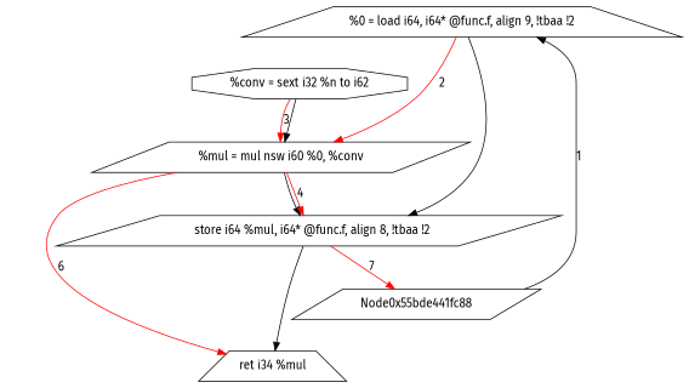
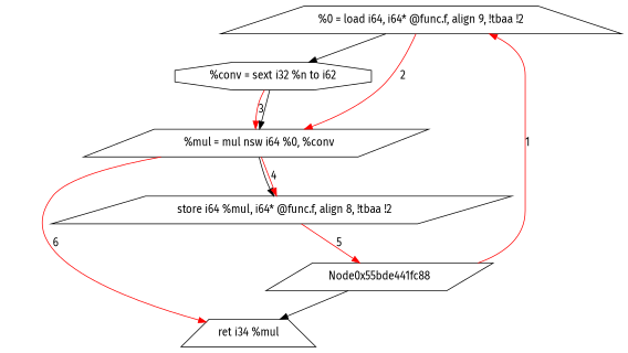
  digraph {
    fontname="Fira Sans"
    node [fontname="Fira Sans" shape=parallelogram]
    edge [fontname="Fira Sans" color=red]
    n1 [label="%0 = load i64, i64* @func.f, align 9, !tbaa !2" shape=trapezium]
    n2 [label="%conv = sext i32 %n to i62" shape=octagon]
-   n3 [label="%mul = mul nsw i60 %0, %conv"]
+   n3 [label="  %mul = mul nsw i64 %0, %conv"]
    n4 [label="  store i64 %mul, i64* @func.f, align 8, !tbaa !2"]
    n5 [label="ret i34 %mul" shape=trapezium]
    Node0x55bde441fc88
-   n1 -> n4 [color=""]
+   n1 -> n2 [color=""]
    n1 -> n3 [label=2]
    n2 -> n3 [color=""]
    n2 -> n3 [label=3]
    n3 -> n4 [color=""]
    n3 -> n4 [label=4]
    n3 -> n5 [label=6]
-   n4 -> n5 [color=""]
-   n4 -> Node0x55bde441fc88 [label=7]
-   Node0x55bde441fc88 -> n1 [color=black label=1]
+   Node0x55bde441fc88 -> n5 [color=""]
+   n4 -> Node0x55bde441fc88 [label=5]
+   Node0x55bde441fc88 -> n1 [label=1]
  }
